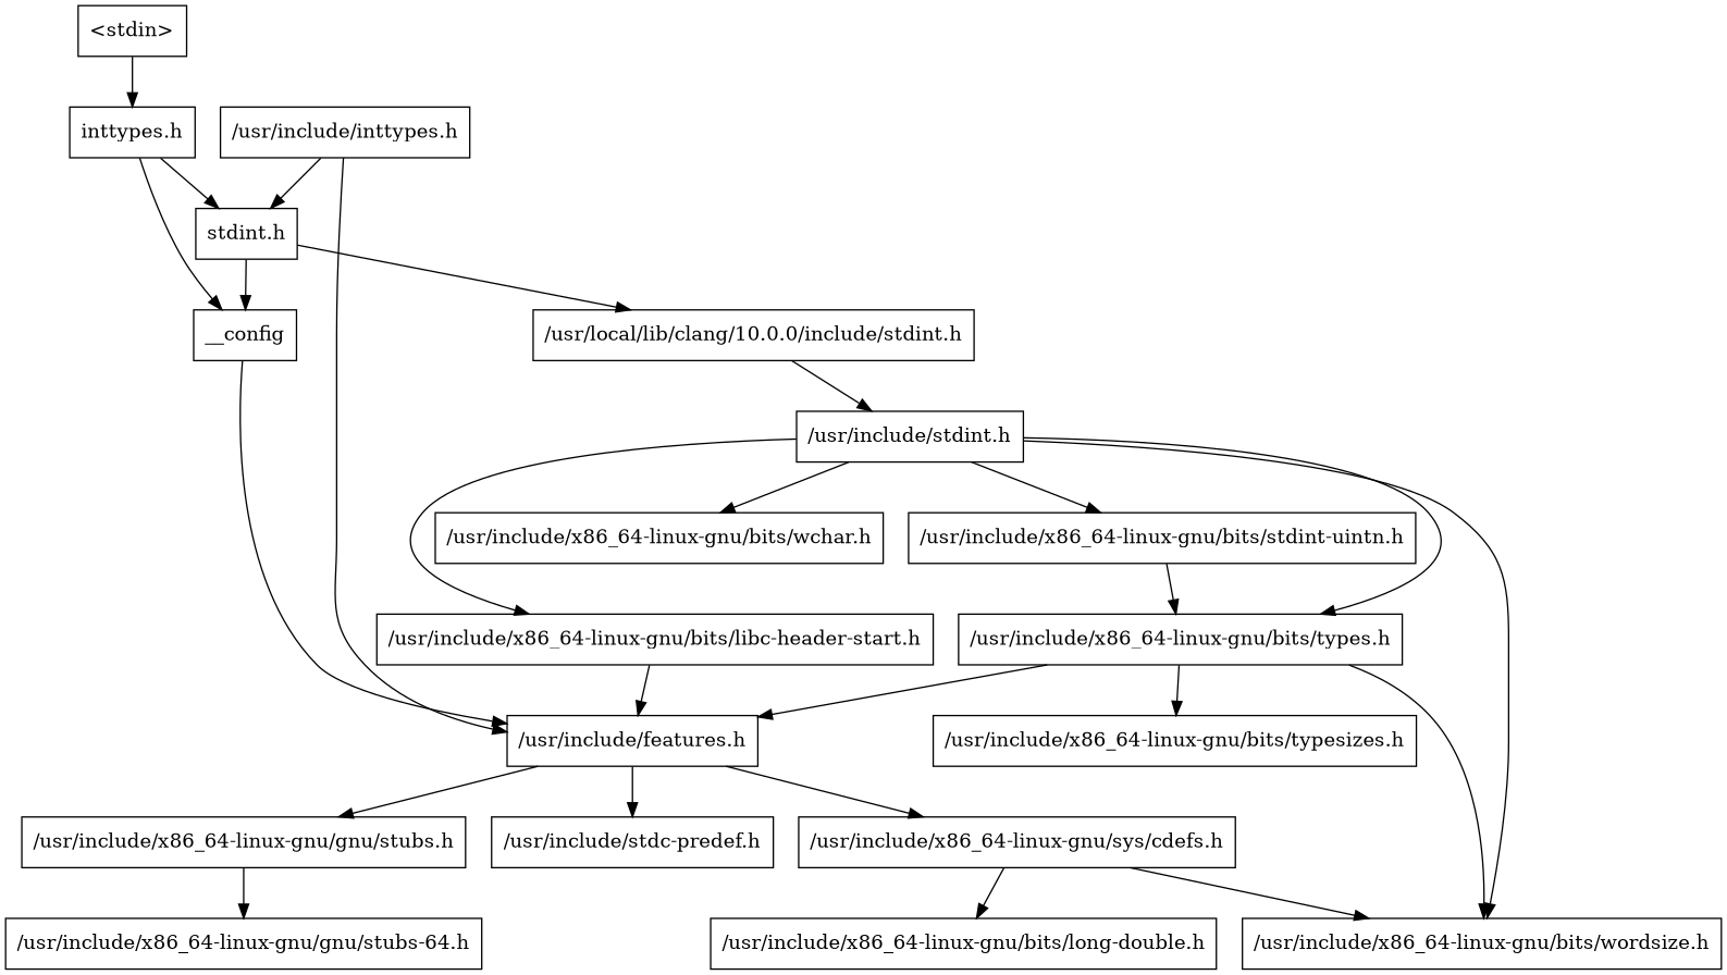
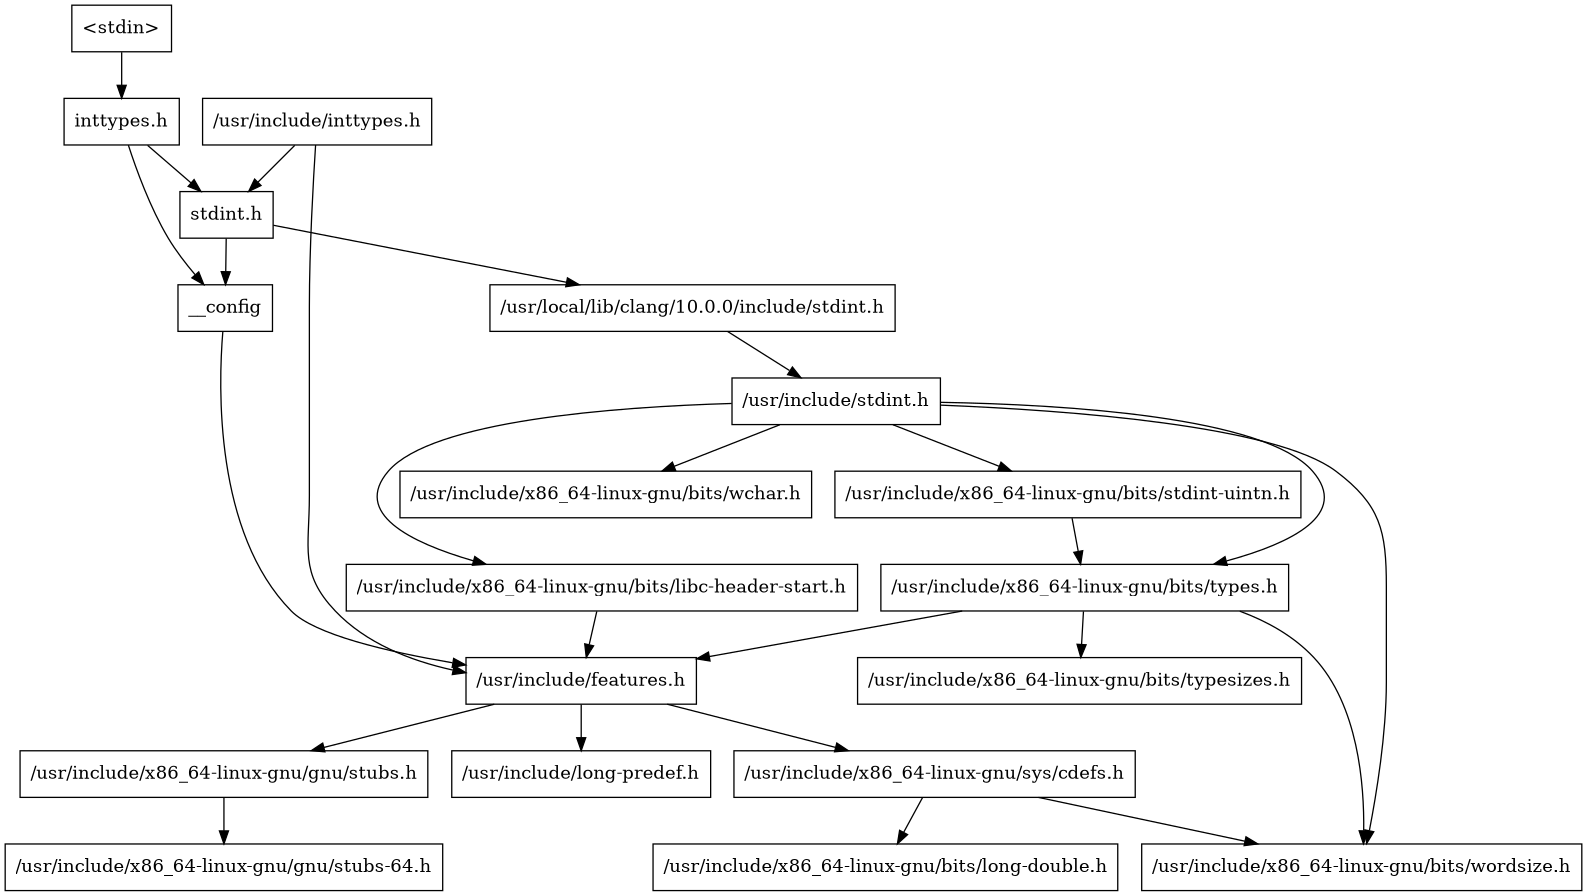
  digraph {
    node [shape=box]
    n1 [label="\<stdin\>"]
    n2 [label="inttypes.h"]
    n3 [label="stdint.h"]
    n4 [label=__config]
    n5 [label="/usr/local/lib/clang/10.0.0/include/stdint.h"]
    n6 [label="/usr/include/features.h"]
    n7 [label="/usr/include/inttypes.h"]
-   n8 [label="/usr/include/stdc-predef.h"]
+   n8 [label="/usr/include/long-predef.h"]
    n9 [label="/usr/include/x86_64-linux-gnu/sys/cdefs.h"]
    n10 [label="/usr/include/x86_64-linux-gnu/gnu/stubs.h"]
    n11 [label="/usr/include/stdint.h"]
    n12 [label="/usr/include/x86_64-linux-gnu/bits/libc-header-start.h"]
    n13 [label="/usr/include/x86_64-linux-gnu/bits/types.h"]
    n14 [label="/usr/include/x86_64-linux-gnu/bits/wchar.h"]
    n15 [label="/usr/include/x86_64-linux-gnu/bits/stdint-uintn.h"]
    n16 [label="/usr/include/x86_64-linux-gnu/bits/wordsize.h"]
    n17 [label="/usr/include/x86_64-linux-gnu/bits/typesizes.h"]
    n18 [label="/usr/include/x86_64-linux-gnu/bits/long-double.h"]
    n19 [label="/usr/include/x86_64-linux-gnu/gnu/stubs-64.h"]
    n1 -> n2
    n2 -> n3
    n2 -> n4
    n3 -> n4
    n3 -> n5
    n4 -> n6
    n5 -> n11
    n6 -> n8
    n6 -> n9
    n6 -> n10
    n7 -> n3
    n7 -> n6
    n9 -> n16
    n9 -> n18
    n10 -> n19
    n11 -> n12
    n11 -> n13
    n11 -> n14
    n11 -> n15
    n11 -> n16
    n12 -> n6
    n13 -> n6
    n13 -> n16
    n13 -> n17
    n15 -> n13
  }
